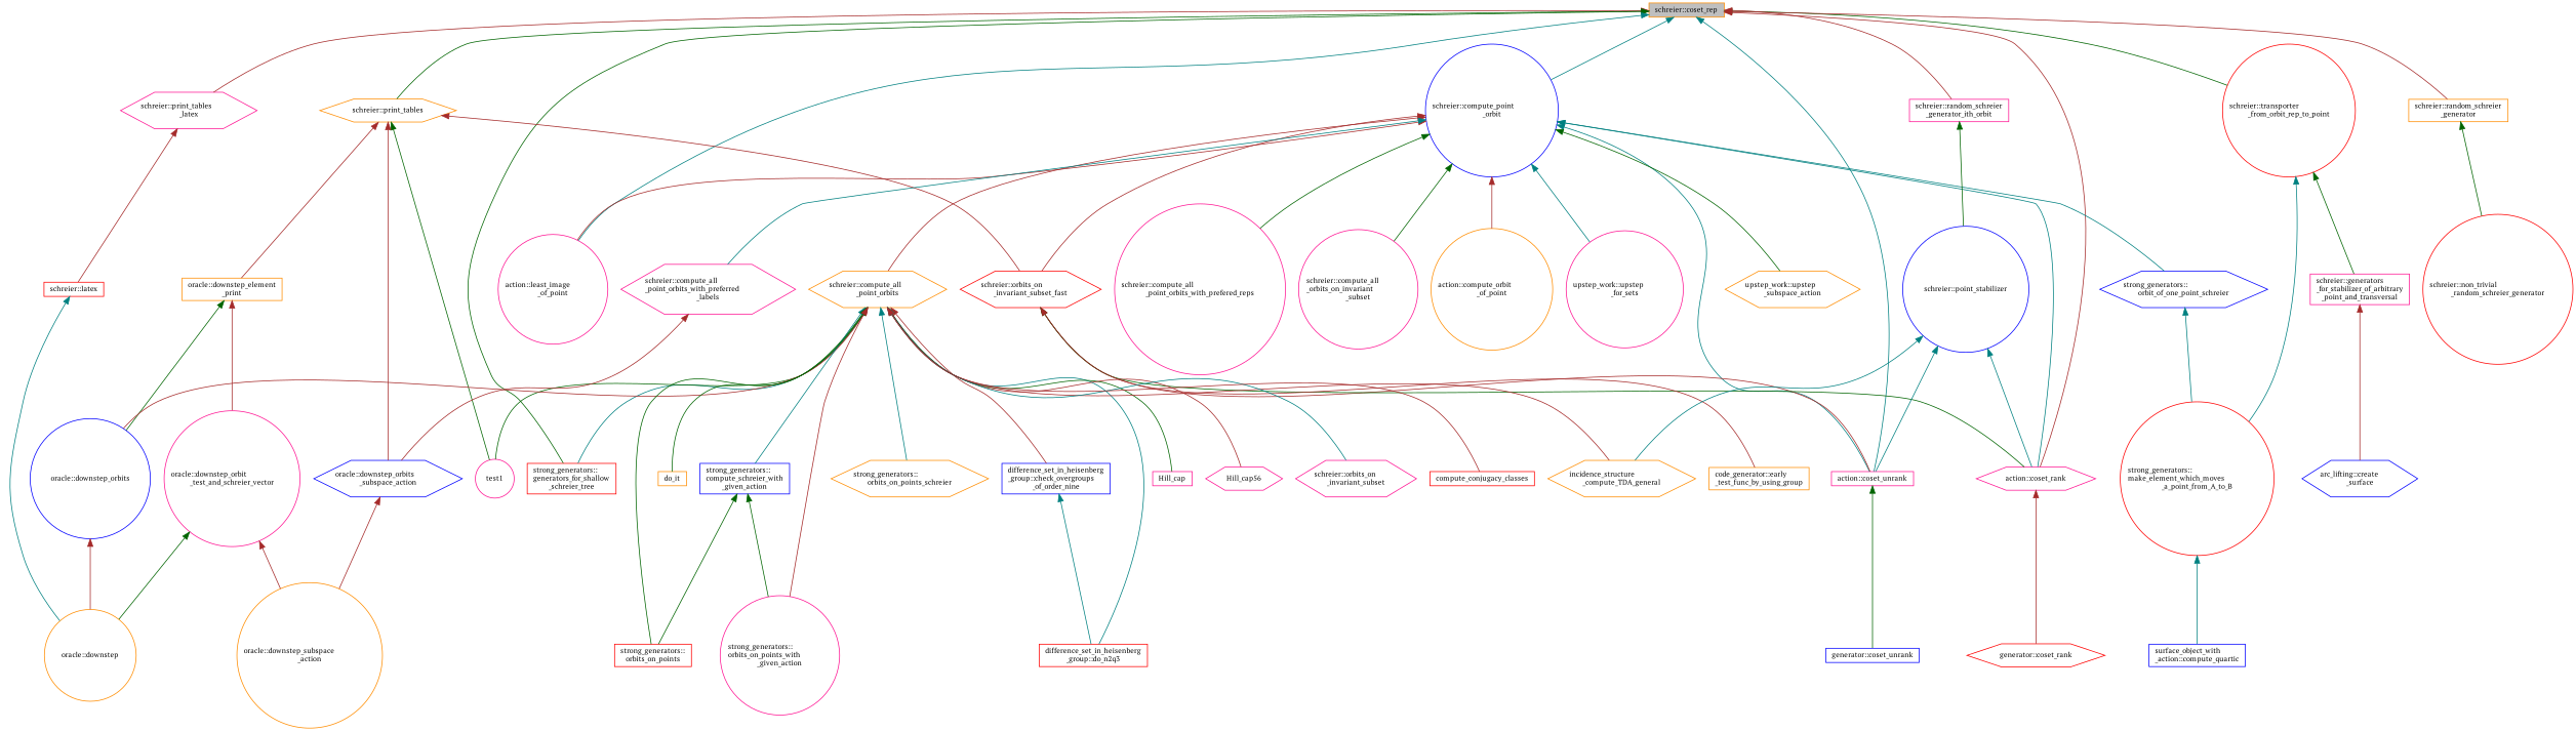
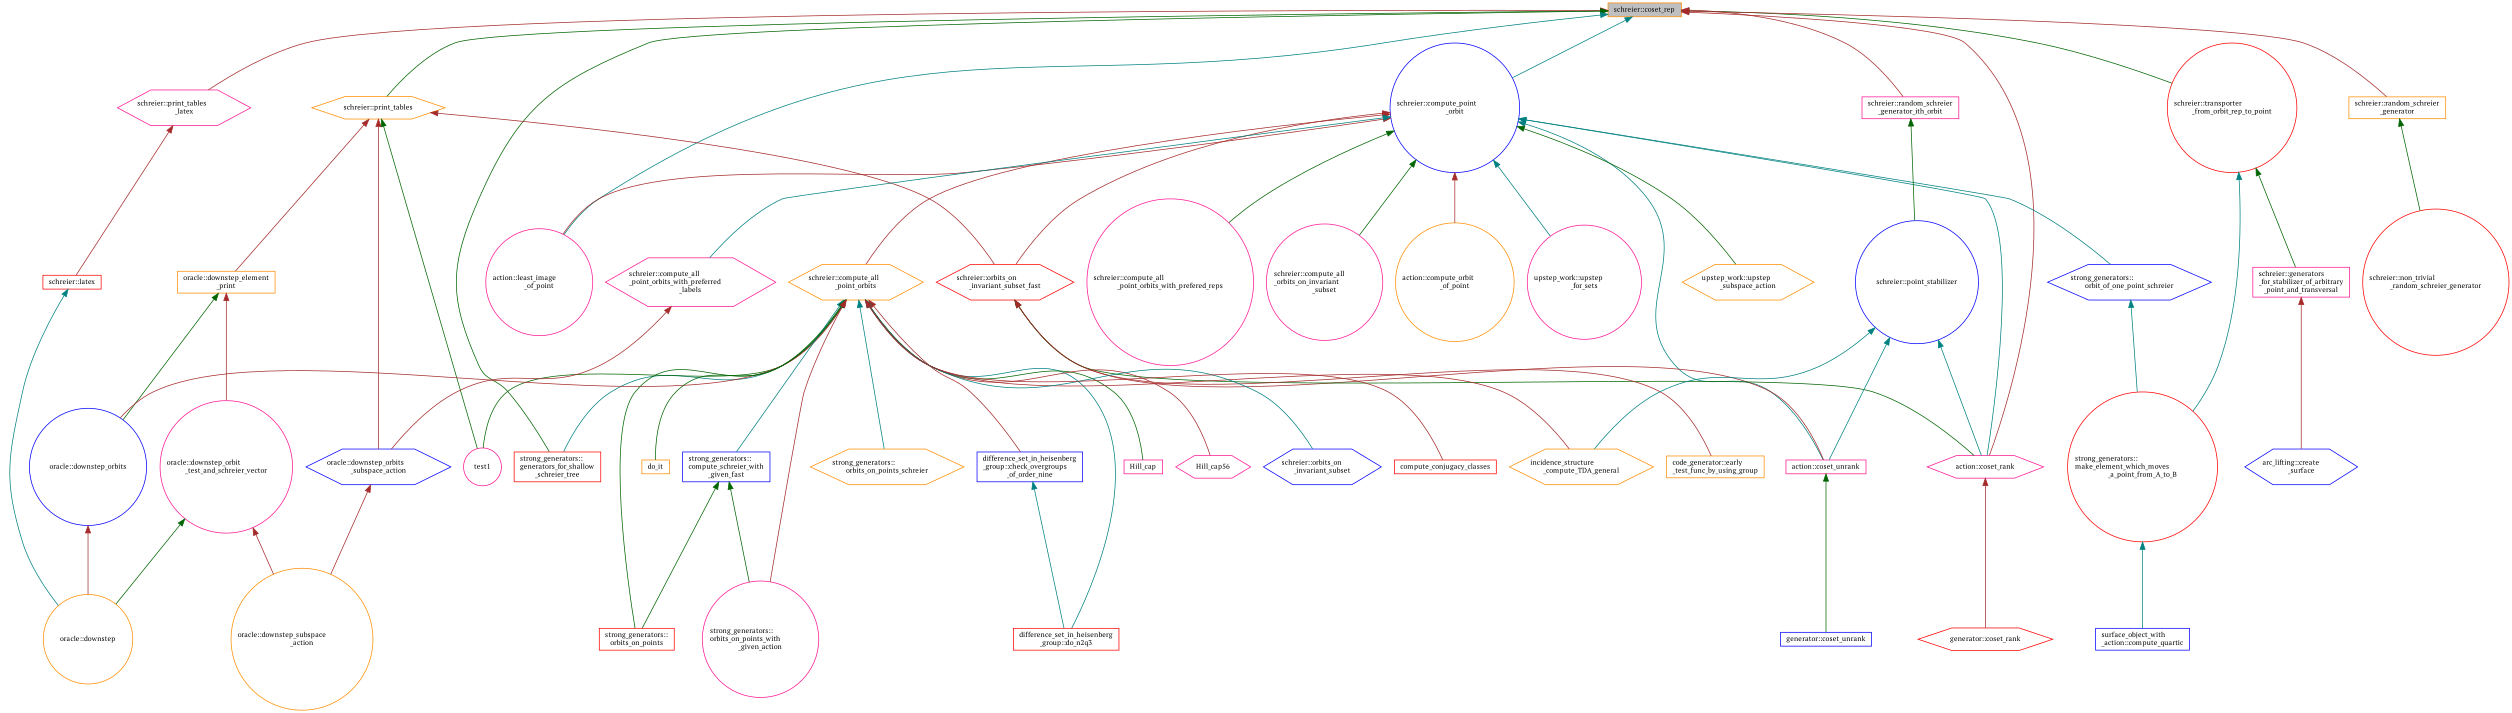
  digraph {
    fontname="PT Serif"
    rankdir=TB
    node [color=deeppink fillcolor=white fontname="PT Serif" fontsize=10 shape=box style=filled]
    edge [color=brown dir=back fontname="PT Serif" fontsize=10 labelfontname=Helvetica labelfontsize=10 style=solid]
    n1 [color=darkorange fillcolor=grey75 fontcolor=black height=0.2 label="schreier::coset_rep" width=0.4]
    n2 [color=darkorange height=0.2 label="schreier::print_tables" shape=hexagon width=0.4]
    n3 [height=0.2 label="action::coset_unrank" width=0.4]
    n4 [height=0.2 label="action::coset_rank" shape=hexagon width=0.4]
    n5 [height=0.2 label="schreier::print_tables\l_latex" shape=hexagon width=0.4]
    n6 [color=red height=0.2 label="schreier::transporter\l_from_orbit_rep_to_point" shape=circle width=0.4]
    n7 [color=blue height=0.2 label="schreier::compute_point\l_orbit" shape=circle width=0.4]
    n8 [color=red height=0.2 label="strong_generators::\lgenerators_for_shallow\l_schreier_tree" width=0.4]
    n9 [height=0.2 label="action::least_image\l_of_point" shape=circle width=0.4]
    n10 [height=0.2 label="schreier::random_schreier\l_generator_ith_orbit" width=0.4]
    n11 [color=darkorange height=0.2 label="schreier::random_schreier\l_generator" width=0.4]
    n12 [height=0.2 label=test1 shape=circle width=0.4]
    n13 [color=red height=0.2 label="schreier::orbits_on\l_invariant_subset_fast" shape=hexagon width=0.4]
    n14 [color=darkorange height=0.2 label="oracle::downstep_element\l_print" width=0.4]
    n15 [color=blue height=0.2 label="oracle::downstep_orbits\l_subspace_action" shape=hexagon width=0.4]
    n16 [color=blue height=0.2 label="generator::coset_unrank" width=0.4]
    n17 [color=red height=0.2 label="generator::coset_rank" shape=hexagon width=0.4]
    n18 [color=red height=0.2 label="schreier::latex" width=0.4]
    n19 [height=0.2 label="schreier::generators\l_for_stabilizer_of_arbitrary\l_point_and_transversal" width=0.4]
    n20 [color=red height=0.2 label="strong_generators::\lmake_element_which_moves\l_a_point_from_A_to_B" shape=circle width=0.4]
    n21 [color=darkorange height=0.2 label="schreier::compute_all\l_point_orbits" shape=hexagon width=0.4]
    n22 [height=0.2 label="schreier::compute_all\l_point_orbits_with_prefered_reps" shape=circle width=0.4]
    n23 [height=0.2 label="schreier::compute_all\l_point_orbits_with_preferred\l_labels" shape=hexagon width=0.4]
    n24 [height=0.2 label="schreier::compute_all\l_orbits_on_invariant\l_subset" shape=circle width=0.4]
    n25 [color=darkorange height=0.2 label="action::compute_orbit\l_of_point" shape=circle width=0.4]
    n26 [color=blue height=0.2 label="strong_generators::\lorbit_of_one_point_schreier" shape=hexagon width=0.4]
    n27 [height=0.2 label="upstep_work::upstep\l_for_sets" shape=circle width=0.4]
    n28 [color=darkorange height=0.2 label="upstep_work::upstep\l_subspace_action" shape=hexagon width=0.4]
    n29 [color=blue height=0.2 label="schreier::point_stabilizer" shape=circle width=0.4]
    n30 [color=red height=0.2 label="schreier::non_trivial\l_random_schreier_generator" shape=circle width=0.4]
    n31 [color=darkorange height=0.2 label="code_generator::early\l_test_func_by_using_group" width=0.4]
    n32 [color=blue height=0.2 label="oracle::downstep_orbits" shape=circle width=0.4]
    n33 [height=0.2 label="oracle::downstep_orbit\l_test_and_schreier_vector" shape=circle width=0.4]
    n34 [color=darkorange height=0.2 label="oracle::downstep_subspace\l_action" shape=circle width=0.4]
    n35 [color=darkorange height=0.2 label="oracle::downstep" shape=circle width=0.4]
    n36 [color=blue height=0.2 label="arc_lifting::create\l_surface" shape=hexagon width=0.4]
    n37 [color=blue height=0.2 label="surface_object_with\l_action::compute_quartic" width=0.4]
    n38 [color=darkorange height=0.2 label=do_it width=0.4]
    n39 [color=red height=0.2 label="difference_set_in_heisenberg\l_group::do_n2q3" width=0.4]
    n40 [color=blue height=0.2 label="difference_set_in_heisenberg\l_group::check_overgroups\l_of_order_nine" width=0.4]
    n41 [height=0.2 label=Hill_cap width=0.4]
    n42 [color=darkorange height=0.2 label="incidence_structure\l_compute_TDA_general" shape=hexagon width=0.4]
    n43 [height=0.2 label=Hill_cap56 shape=hexagon width=0.4]
-   n44 [height=0.2 label="schreier::orbits_on\l_invariant_subset" shape=hexagon width=0.4]
+   n44 [color=blue height=0.2 label="schreier::orbits_on\l_invariant_subset" shape=hexagon width=0.4]
    n45 [color=red height=0.2 label=compute_conjugacy_classes width=0.4]
-   n46 [color=blue height=0.2 label="strong_generators::\lcompute_schreier_with\l_given_action" width=0.4]
+   n46 [color=blue height=0.2 label="strong_generators::\lcompute_schreier_with\l_given_fast" width=0.4]
    n47 [color=red height=0.2 label="strong_generators::\lorbits_on_points" width=0.4]
    n48 [height=0.2 label="strong_generators::\lorbits_on_points_with\l_given_action" shape=circle width=0.4]
    n49 [color=darkorange height=0.2 label="strong_generators::\lorbits_on_points_schreier" shape=hexagon width=0.4]
    n1 -> n2 [color=darkgreen]
-   n1 -> n3 [color=teal]
    n1 -> n4
    n1 -> n5
    n1 -> n6 [color=darkgreen]
    n1 -> n7 [color=teal]
    n1 -> n8 [color=darkgreen]
    n1 -> n9 [color=teal]
    n1 -> n10
    n1 -> n11
    n2 -> n12 [color=darkgreen]
    n2 -> n13
    n2 -> n14
    n2 -> n15
    n3 -> n16 [color=darkgreen]
    n4 -> n17
    n5 -> n18
    n6 -> n19 [color=darkgreen]
    n6 -> n20 [color=teal]
    n7 -> n3 [color=teal]
    n7 -> n4 [color=teal]
    n7 -> n9
    n7 -> n13
    n7 -> n21
    n7 -> n22 [color=darkgreen]
    n7 -> n23 [color=teal]
    n7 -> n24 [color=darkgreen]
    n7 -> n25
    n7 -> n26 [color=teal]
    n7 -> n27 [color=teal]
    n7 -> n28 [color=darkgreen]
    n10 -> n29 [color=darkgreen]
    n11 -> n30 [color=darkgreen]
    n13 -> n3
    n13 -> n4 [color=darkgreen]
    n13 -> n31
    n14 -> n32 [color=darkgreen]
    n14 -> n33
    n15 -> n34
    n18 -> n35 [color=teal]
    n19 -> n36
    n20 -> n37 [color=teal]
    n21 -> n8 [color=teal]
    n21 -> n12 [color=darkgreen]
    n21 -> n32
    n21 -> n38 [color=darkgreen]
    n21 -> n39 [color=teal]
    n21 -> n40
    n21 -> n41 [color=darkgreen]
    n21 -> n42
    n21 -> n43
    n21 -> n44 [color=teal]
    n21 -> n45
    n21 -> n46 [color=teal]
    n21 -> n47 [color=darkgreen]
    n21 -> n48
    n21 -> n49 [color=teal]
    n23 -> n15
    n26 -> n20 [color=teal]
    n29 -> n3 [color=teal]
    n29 -> n4 [color=teal]
    n29 -> n42 [color=teal]
    n32 -> n35
    n33 -> n34
    n33 -> n35 [color=darkgreen]
    n40 -> n39 [color=teal]
    n46 -> n47 [color=darkgreen]
    n46 -> n48 [color=darkgreen]
  }
